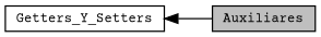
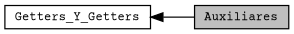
  digraph {
    rankdir=LR
    fontname="Courier Prime"
    node [color=black fontname="Courier Prime" fontsize=10 shape=record style=filled]
    n1 [fillcolor=grey75 fontcolor=black height=0.2 label=Auxiliares width=0.4]
-   n2 [fillcolor=white height=0.2 label=Getters_Y_Setters width=0.4]
+   n2 [fillcolor=white height=0.2 label=Getters_Y_Getters width=0.4]
    n2 -> n1 [dir=back fontname="Courier Prime" fontsize=10 labelfontname=Helvetica labelfontsize=10 shape=plaintext style=solid]
  }
